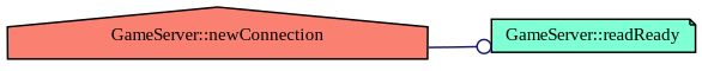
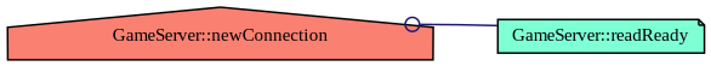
  digraph {
    rankdir=LR
    fontname="Liberation Serif"
    node [color=black fontname="Liberation Serif" fontsize=10 style=filled]
    n1 [fillcolor=salmon fontcolor=black height=0.2 label="GameServer::newConnection" shape=house width=0.4]
    n2 [fillcolor=aquamarine height=0.2 label="GameServer::readReady" shape=note width=0.4]
-   n1 -> n2 [color=midnightblue fontname="Liberation Serif" fontsize=10 labelfontname=Helvetica labelfontsize=10 style=solid arrowhead=odot]
+   n2 -> n1 [color=midnightblue fontname="Liberation Serif" fontsize=10 labelfontname=Helvetica labelfontsize=10 style=solid arrowhead=odot]
  }
